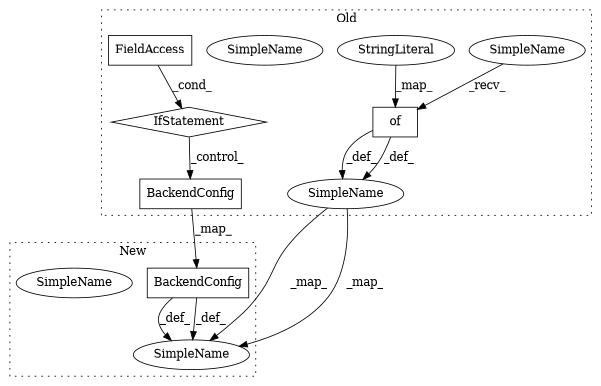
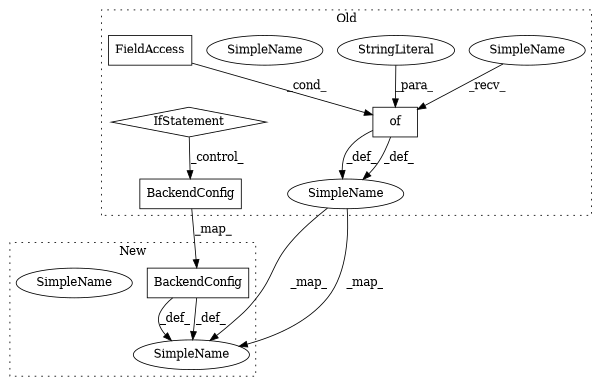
  digraph {
    node [a=42 l=6 s=17723 shape=ellipse]
    n1 [a=32 l="14,1" label=BackendConfig s="17778,17793" shape=box]
    n2 [a=25 l=3 label=IfStatement s=17748 shape=diamond]
    n3 [a=22 l=17 label=FieldAccess s=17731 shape=box]
    n4 [a=32 l="3,1" label=of s="17755,17774" shape=box]
    n5 [a=45 l=14 label=StringLiteral s=17758]
    n6 [label=SimpleName]
    n7 [label=SimpleName]
    n8 [l=3 label=SimpleName s=17751]
    n9 [a=32 l="14,1" label=BackendConfig s="17236,17251" shape=box]
    n10 [label=SimpleName s=17229]
    n11 [label=SimpleName s=17229]
    subgraph cluster_1 {
      label=Old
      style=dotted
      n1
      n2
      n3
      n4
      n5
      n6
      n7
      n8
    }
    subgraph cluster_2 {
      label=New
      style=dotted
      n9
      n10
      n11
    }
    n1 -> n9 [label=_map_]
    n2 -> n1 [label=_control_]
-   n3 -> n2 [label=_cond_]
+   n3 -> n4 [label=_cond_]
    n4 -> n7 [label=_def_]
    n4 -> n7 [label=_def_]
-   n5 -> n4 [label=_map_]
+   n5 -> n4 [label=_para_]
    n7 -> n11 [label=_map_]
    n7 -> n11 [label=_map_]
    n8 -> n4 [label=_recv_]
    n9 -> n11 [label=_def_]
    n9 -> n11 [label=_def_]
  }
